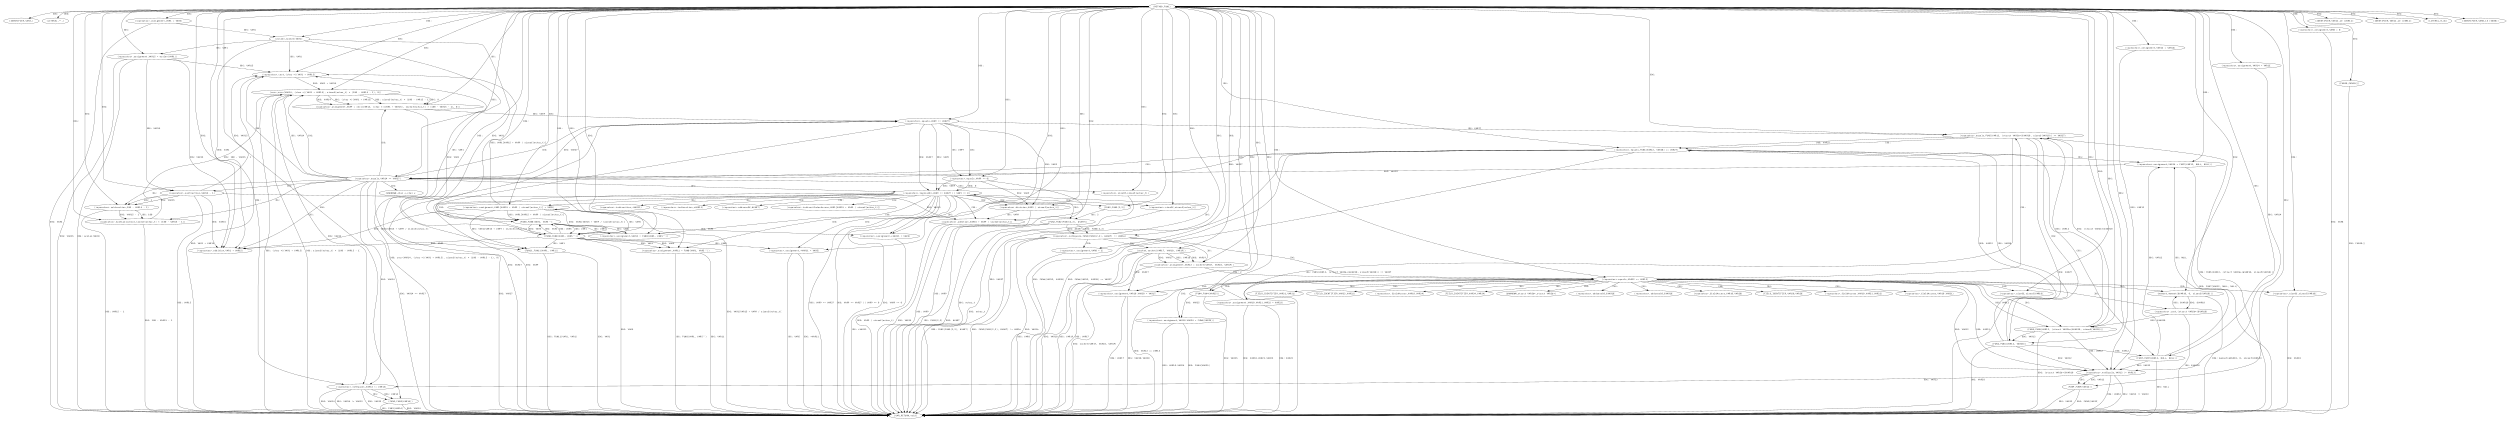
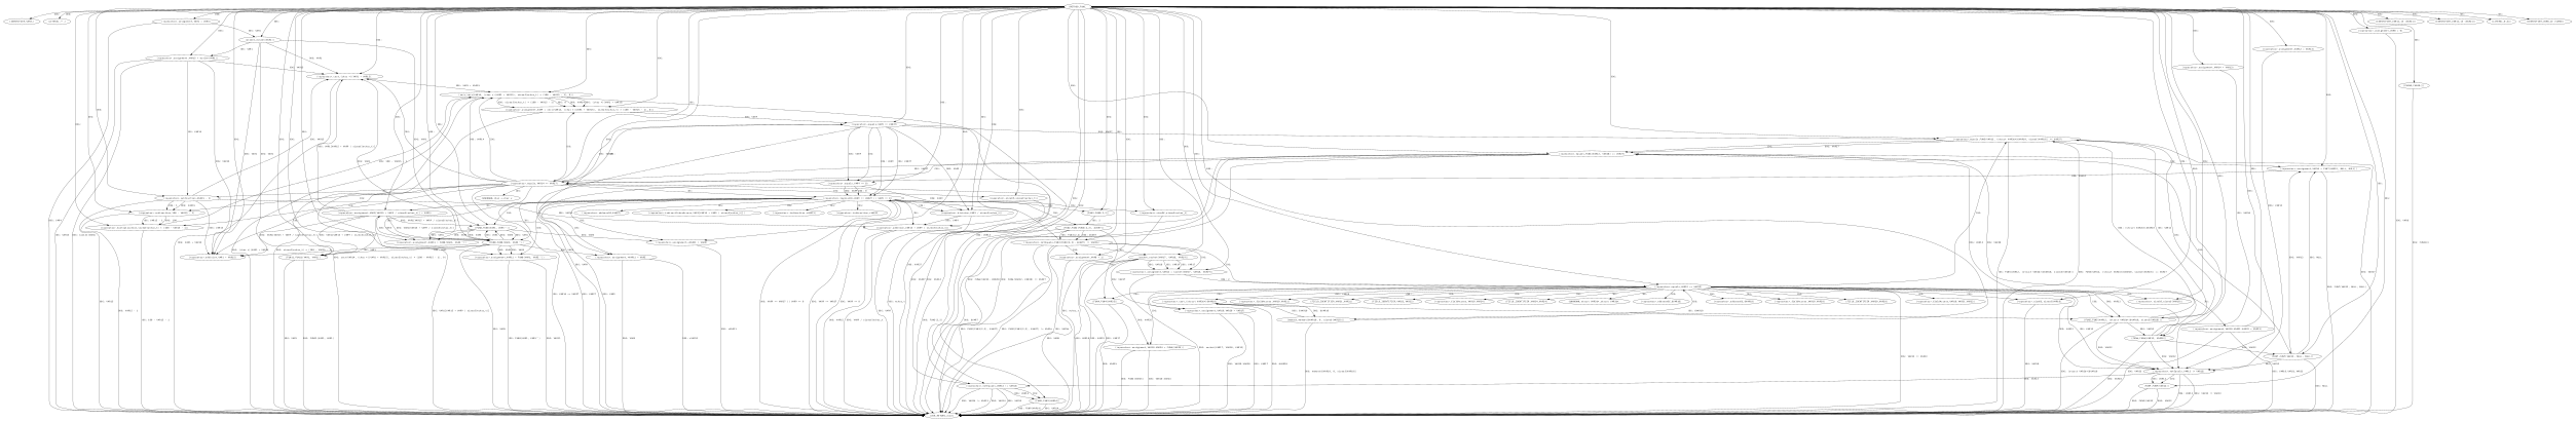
  digraph {
    fontname="IBM Plex Mono"
    node [fontname="IBM Plex Mono"]
    edge [fontname="IBM Plex Mono"]
    n1 [label="(METHOD,FUN1)"]
    n2 [label="(IDENTIFIER,VAR3,)"]
    n3 [label="(LITERAL,\"\",)"]
    n4 [label="(<operator>.assignment,VAR1 = VAR4)"]
    n5 [label="(<operator>.assignment,VAR8 = 0)"]
    n6 [label="(<operator>.assignment,VAR12 = VAR13)"]
    n7 [label="(<operator>.assignment,VAR14 = VAR13)"]
    n8 [label="(<operator>.assignment,VAR15 = wcslen(VAR1))"]
    n9 [label="(wcslen,wcslen(VAR1))"]
    n10 [label="(<operator>.notEquals,FUN2(FUN3(2,2), &VAR7) != VAR16)"]
    n11 [label="(FUN3,FUN3(2,2))"]
    n12 [label="(<operator>.assignment,VAR8 = 1)"]
    n13 [label="(<operator>.assignment,VAR12 = socket(VAR17, VAR18, VAR19))"]
    n14 [label="(socket,socket(VAR17, VAR18, VAR19))"]
    n15 [label="(<operator>.equals,VAR12 == VAR13)"]
    n16 [label="(memset,memset(&VAR10, 0, sizeof(VAR10)))"]
    n17 [label="(<operator>.sizeOf,sizeof(VAR10))"]
    n18 [label="(<operator>.assignment,VAR10.VAR20 = VAR17)"]
    n19 [label="(FUN4,FUN4(VAR25))"]
    n20 [label="(<operator>.equals,FUN5(VAR12, (struct VAR26*)&VAR10, sizeof(VAR10)) == VAR27)"]
    n21 [label="(FUN5,FUN5(VAR12, (struct VAR26*)&VAR10, sizeof(VAR10)))"]
    n22 [label="(<operator>.sizeOf,sizeof(VAR10))"]
    n23 [label="(<operator>.equals,FUN6(VAR12, VAR28) == VAR27)"]
    n24 [label="(FUN6,FUN6(VAR12, VAR28))"]
    n25 [label="(<operator>.assignment,VAR14 = FUN7(VAR12, NULL, NULL))"]
    n26 [label="(FUN7,FUN7(VAR12, NULL, NULL))"]
    n27 [label="(<operator>.equals,VAR14 == VAR27)"]
    n28 [label="(<operator>.assignment,VAR9 = recv(VAR14, (char *)(VAR1 + VAR15), sizeof(wchar_t) * (100 - VAR15 - 1), 0))"]
    n29 [label="(recv,recv(VAR14, (char *)(VAR1 + VAR15), sizeof(wchar_t) * (100 - VAR15 - 1), 0))"]
    n30 [label="(<operator>.cast,(char *)(VAR1 + VAR15))"]
    n31 [label="(<operator>.addition,VAR1 + VAR15)"]
    n32 [label="(<operator>.multiplication,sizeof(wchar_t) * (100 - VAR15 - 1))"]
    n33 [label="(<operator>.sizeOf,sizeof(wchar_t))"]
    n34 [label="(<operator>.subtraction,100 - VAR15 - 1)"]
    n35 [label="(<operator>.subtraction,VAR15 - 1)"]
    n36 [label="(<operator>.equals,VAR9 == VAR27)"]
    n37 [label="(<operator>.equals,VAR9 == 0)"]
    n38 [label="(<operator>.assignment,VAR1[VAR15 + VAR9 / sizeof(wchar_t)] = VAR5)"]
    n39 [label="(<operator>.addition,VAR15 + VAR9 / sizeof(wchar_t))"]
    n40 [label="(<operator>.division,VAR9 / sizeof(wchar_t))"]
    n41 [label="(<operator>.sizeOf,sizeof(wchar_t))"]
    n42 [label="(<operator>.assignment,VAR11 = FUN8(VAR1, VAR5''))"]
    n43 [label="(FUN8,FUN8(VAR1, VAR5''))"]
    n44 [label="(IDENTIFIER,VAR11,if (VAR11))"]
    n45 [label="(<operator>.assignment,*VAR11 = VAR5)"]
    n46 [label="(<operator>.assignment,VAR11 = FUN8(VAR1, VAR5''))"]
    n47 [label="(FUN8,FUN8(VAR1, VAR5''))"]
    n48 [label="(IDENTIFIER,VAR11,if (VAR11))"]
    n49 [label="(<operator>.assignment,*VAR11 = VAR5)"]
    n50 [label="(LITERAL,0,do)"]
    n51 [label="(<operator>.notEquals,VAR12 != VAR13)"]
    n52 [label="(FUN9,FUN9(VAR12))"]
    n53 [label="(<operator>.notEquals,VAR14 != VAR13)"]
    n54 [label="(FUN9,FUN9(VAR14))"]
    n55 [label="(IDENTIFIER,VAR8,if (VAR8))"]
    n56 [label="(FUN10,FUN10())"]
    n57 [label="(FUN11,FUN11(VAR1, VAR1))"]
    n58 [label="(VAR_RETURN,void)"]
    n59 [label="(<operator>.logicalOr,VAR9 == VAR27 || VAR9 == 0)"]
    n60 [label="(FUN2,FUN2(FUN3(2,2), &VAR7))"]
    n61 [label="(<operator>.assignment,VAR10.VAR21.VAR22 = VAR23)"]
    n62 [label="(<operator>.assignment,VAR10.VAR24 = FUN4(VAR25))"]
    n63 [label="(<operator>.cast,(struct VAR26*)&VAR10)"]
    n64 [label="(<operator>.addressOf,&VAR10)"]
    n65 [label="(<operator>.fieldAccess,VAR10.VAR20)"]
    n66 [label="(FIELD_IDENTIFIER,VAR20,VAR20)"]
    n67 [label="(<operator>.fieldAccess,VAR10.VAR21.VAR22)"]
    n68 [label="(<operator>.fieldAccess,VAR10.VAR21)"]
    n69 [label="(FIELD_IDENTIFIER,VAR21,VAR21)"]
    n70 [label="(FIELD_IDENTIFIER,VAR22,VAR22)"]
    n71 [label="(<operator>.fieldAccess,VAR10.VAR24)"]
    n72 [label="(FIELD_IDENTIFIER,VAR24,VAR24)"]
    n73 [label="(UNKNOWN,struct VAR26*,struct VAR26*)"]
    n74 [label="(<operator>.addressOf,&VAR10)"]
    n75 [label="(UNKNOWN,char *,char *)"]
    n76 [label="(<operator>.addressOf,&VAR7)"]
    n77 [label="(<operator>.indirectIndexAccess,VAR1[VAR15 + VAR9 / sizeof(wchar_t)])"]
    n78 [label="(<operator>.indirection,*VAR11)"]
    n79 [label="(<operator>.indirection,*VAR11)"]
    n1 -> n2 [label="DDG: "]
    n1 -> n3 [label="DDG: "]
    n1 -> n4 [label="DDG: "]
    n1 -> n5 [label="DDG: "]
    n1 -> n6 [label="DDG: "]
    n1 -> n7 [label="DDG: "]
    n1 -> n8 [label="DDG: "]
    n1 -> n9 [label="DDG: "]
    n1 -> n10 [label="DDG: "]
    n1 -> n11 [label="DDG: "]
    n1 -> n12 [label="DDG: "]
    n1 -> n13 [label="DDG: "]
    n1 -> n14 [label="DDG: "]
    n1 -> n15 [label="DDG: "]
    n1 -> n16 [label="DDG: "]
    n1 -> n17 [label="DDG: "]
-   n1 -> n18 [label="DDG: "]
-   n1 -> n19 [label="DDG: "]
+   n60 -> n19 [label="DDG: "]
    n1 -> n20 [label="DDG: "]
    n1 -> n21 [label="DDG: "]
    n1 -> n22 [label="DDG: "]
    n1 -> n23 [label="DDG: "]
    n1 -> n24 [label="DDG: "]
    n1 -> n25 [label="DDG: "]
    n1 -> n26 [label="DDG: "]
    n1 -> n27 [label="DDG: "]
    n1 -> n28 [label="DDG: "]
    n1 -> n29 [label="DDG: "]
    n1 -> n30 [label="DDG: "]
    n1 -> n31 [label="DDG: "]
    n1 -> n32 [label="DDG: "]
    n1 -> n33 [label="DDG: "]
    n1 -> n34 [label="DDG: "]
    n1 -> n35 [label="DDG: "]
    n1 -> n36 [label="DDG: "]
    n1 -> n37 [label="DDG: "]
    n1 -> n38 [label="DDG: "]
    n1 -> n39 [label="DDG: "]
    n1 -> n40 [label="DDG: "]
    n1 -> n41 [label="DDG: "]
    n1 -> n42 [label="DDG: "]
    n1 -> n43 [label="DDG: "]
    n1 -> n44 [label="DDG: "]
    n1 -> n45 [label="DDG: "]
    n1 -> n46 [label="DDG: "]
    n1 -> n47 [label="DDG: "]
    n1 -> n48 [label="DDG: "]
    n1 -> n49 [label="DDG: "]
    n1 -> n50 [label="DDG: "]
    n1 -> n51 [label="DDG: "]
    n1 -> n52 [label="DDG: "]
    n1 -> n53 [label="DDG: "]
    n1 -> n54 [label="DDG: "]
    n1 -> n55 [label="DDG: "]
    n1 -> n56 [label="DDG: "]
    n1 -> n57 [label="DDG: "]
    n4 -> n9 [label="DDG: VAR1"]
    n4 -> n58 [label="DDG: VAR4"]
    n5 -> n58 [label="DDG: VAR8"]
    n6 -> n51 [label="DDG: VAR12"]
    n7 -> n51 [label="DDG: VAR14"]
    n8 -> n30 [label="DDG: VAR15"]
    n8 -> n31 [label="DDG: VAR15"]
    n8 -> n35 [label="DDG: VAR15"]
    n8 -> n58 [label="DDG: VAR15"]
    n8 -> n58 [label="DDG: wcslen(VAR1)"]
    n9 -> n8 [label="DDG: VAR1"]
    n9 -> n30 [label="DDG: VAR1"]
    n9 -> n31 [label="DDG: VAR1"]
    n9 -> n43 [label="DDG: VAR1"]
    n9 -> n57 [label="DDG: VAR1"]
    n10 -> n12 [label="CDG: "]
    n10 -> n13 [label="CDG: "]
    n10 -> n14 [label="CDG: "]
    n10 -> n15 [label="CDG: "]
    n10 -> n58 [label="DDG: VAR16"]
    n10 -> n58 [label="DDG: FUN2(FUN3(2,2), &VAR7)"]
    n10 -> n58 [label="DDG: FUN2(FUN3(2,2), &VAR7) != VAR16"]
    n10 -> n59 [label="CDG: "]
    n11 -> n60 [label="DDG: 2"]
    n12 -> n58 [label="DDG: VAR8"]
    n13 -> n15 [label="DDG: 2"]
    n13 -> n58 [label="DDG: socket(VAR17, VAR18, VAR19)"]
    n14 -> n13 [label="DDG: VAR17"]
    n14 -> n13 [label="DDG: VAR18"]
    n14 -> n13 [label="DDG: VAR19"]
    n14 -> n18 [label="DDG: VAR17"]
    n14 -> n58 [label="DDG: VAR19"]
    n14 -> n58 [label="DDG: VAR17"]
    n14 -> n58 [label="DDG: VAR18"]
-   n15 -> n16 [label="CDG: "]
+   n16 -> n15 [label="CDG: "]
    n15 -> n17 [label="CDG: "]
    n15 -> n18 [label="CDG: "]
    n15 -> n19 [label="CDG: "]
    n15 -> n20 [label="CDG: "]
    n15 -> n21 [label="DDG: VAR12"]
    n15 -> n21 [label="CDG: "]
    n15 -> n22 [label="CDG: "]
    n15 -> n51 [label="DDG: VAR12"]
    n15 -> n51 [label="DDG: VAR13"]
    n15 -> n58 [label="DDG: VAR12 == VAR13"]
    n15 -> n61 [label="CDG: "]
    n15 -> n62 [label="CDG: "]
-   n15 -> n63 [label="CDG: "]
+   n15 -> n63 [label="DDG: VAR28"]
    n15 -> n64 [label="CDG: "]
    n15 -> n65 [label="CDG: "]
    n15 -> n66 [label="CDG: "]
    n15 -> n67 [label="CDG: "]
    n15 -> n68 [label="CDG: "]
    n15 -> n69 [label="CDG: "]
    n15 -> n70 [label="CDG: "]
    n15 -> n71 [label="CDG: "]
    n15 -> n72 [label="CDG: "]
    n15 -> n73 [label="CDG: "]
    n15 -> n74 [label="CDG: "]
    n16 -> n58 [label="DDG: memset(&VAR10, 0, sizeof(VAR10))"]
    n16 -> n63 [label="DDG: &VAR10"]
    n18 -> n58 [label="DDG: VAR17"]
    n18 -> n58 [label="DDG: VAR10.VAR20"]
    n19 -> n58 [label="DDG: VAR25"]
    n19 -> n62 [label="DDG: VAR25"]
    n20 -> n23 [label="DDG: VAR27"]
    n20 -> n23 [label="CDG: "]
    n20 -> n24 [label="CDG: "]
    n20 -> n58 [label="DDG: FUN5(VAR12, (struct VAR26*)&VAR10, sizeof(VAR10))"]
    n20 -> n58 [label="DDG: FUN5(VAR12, (struct VAR26*)&VAR10, sizeof(VAR10)) == VAR27"]
    n20 -> n58 [label="DDG: VAR27"]
    n21 -> n20 [label="DDG: VAR12"]
    n21 -> n20 [label="DDG: (struct VAR26*)&VAR10"]
    n21 -> n24 [label="DDG: VAR12"]
    n21 -> n51 [label="DDG: VAR12"]
    n21 -> n58 [label="DDG: (struct VAR26*)&VAR10"]
    n22 -> n58 [label="DDG: VAR10"]
    n23 -> n25 [label="CDG: "]
    n23 -> n26 [label="CDG: "]
    n23 -> n27 [label="DDG: VAR27"]
    n23 -> n27 [label="CDG: "]
    n23 -> n58 [label="DDG: VAR27"]
    n23 -> n58 [label="DDG: FUN6(VAR12, VAR28)"]
    n23 -> n58 [label="DDG: FUN6(VAR12, VAR28) == VAR27"]
    n24 -> n23 [label="DDG: VAR12"]
    n24 -> n23 [label="DDG: VAR28"]
    n24 -> n26 [label="DDG: VAR12"]
    n24 -> n51 [label="DDG: VAR12"]
    n24 -> n58 [label="DDG: VAR28"]
    n25 -> n27 [label="DDG: VAR14"]
    n25 -> n58 [label="DDG: FUN7(VAR12, NULL, NULL)"]
    n26 -> n25 [label="DDG: VAR12"]
    n26 -> n25 [label="DDG: NULL"]
    n26 -> n51 [label="DDG: VAR12"]
    n26 -> n58 [label="DDG: NULL"]
    n27 -> n28 [label="CDG: "]
    n27 -> n29 [label="DDG: VAR14"]
    n27 -> n29 [label="CDG: "]
    n27 -> n30 [label="CDG: "]
    n27 -> n31 [label="CDG: "]
    n27 -> n32 [label="CDG: "]
    n27 -> n33 [label="CDG: "]
    n27 -> n34 [label="CDG: "]
    n27 -> n35 [label="CDG: "]
    n27 -> n36 [label="DDG: VAR27"]
    n27 -> n36 [label="CDG: "]
-   n27 -> n53 [label="DDG: VAR14"]
+   n53 -> n27 [label="DDG: VAR14"]
    n27 -> n58 [label="DDG: VAR14 == VAR27"]
    n27 -> n58 [label="DDG: VAR27"]
    n27 -> n59 [label="CDG: "]
    n27 -> n75 [label="CDG: "]
    n28 -> n36 [label="DDG: VAR9"]
    n28 -> n58 [label="DDG: recv(VAR14, (char *)(VAR1 + VAR15), sizeof(wchar_t) * (100 - VAR15 - 1), 0)"]
    n29 -> n28 [label="DDG: VAR14"]
    n29 -> n28 [label="DDG: (char *)(VAR1 + VAR15)"]
    n29 -> n28 [label="DDG: sizeof(wchar_t) * (100 - VAR15 - 1)"]
    n29 -> n28 [label="DDG: 0"]
    n29 -> n53 [label="DDG: VAR14"]
    n29 -> n58 [label="DDG: (char *)(VAR1 + VAR15)"]
    n29 -> n58 [label="DDG: sizeof(wchar_t) * (100 - VAR15 - 1)"]
    n30 -> n29 [label="DDG: VAR1 + VAR15"]
    n30 -> n58 [label="DDG: VAR1 + VAR15"]
    n32 -> n29 [label="DDG: 100 - VAR15 - 1"]
    n32 -> n58 [label="DDG: 100 - VAR15 - 1"]
    n33 -> n58 [label="DDG: wchar_t"]
    n34 -> n32 [label="DDG: 100"]
    n34 -> n32 [label="DDG: VAR15 - 1"]
    n34 -> n58 [label="DDG: VAR15 - 1"]
    n35 -> n30 [label="DDG: VAR15"]
    n35 -> n31 [label="DDG: VAR15"]
    n35 -> n34 [label="DDG: VAR15"]
    n35 -> n34 [label="DDG: 1"]
    n35 -> n39 [label="DDG: VAR15"]
    n35 -> n58 [label="DDG: VAR15"]
    n36 -> n20 [label="DDG: VAR27"]
    n36 -> n37 [label="DDG: VAR9"]
    n36 -> n37 [label="CDG: "]
    n36 -> n40 [label="DDG: VAR9"]
    n36 -> n58 [label="DDG: VAR27"]
    n36 -> n58 [label="DDG: VAR9"]
    n36 -> n59 [label="DDG: VAR9"]
    n36 -> n59 [label="DDG: VAR27"]
    n37 -> n40 [label="DDG: VAR9"]
    n37 -> n58 [label="DDG: VAR9"]
    n37 -> n59 [label="DDG: VAR9"]
    n37 -> n59 [label="DDG: 0"]
    n38 -> n30 [label="DDG: VAR1[VAR15 + VAR9 / sizeof(wchar_t)]"]
    n38 -> n31 [label="DDG: VAR1[VAR15 + VAR9 / sizeof(wchar_t)]"]
    n38 -> n43 [label="DDG: VAR1[VAR15 + VAR9 / sizeof(wchar_t)]"]
    n38 -> n47 [label="DDG: VAR1[VAR15 + VAR9 / sizeof(wchar_t)]"]
    n38 -> n57 [label="DDG: VAR1[VAR15 + VAR9 / sizeof(wchar_t)]"]
    n38 -> n58 [label="DDG: VAR1[VAR15 + VAR9 / sizeof(wchar_t)]"]
    n39 -> n58 [label="DDG: VAR9 / sizeof(wchar_t)"]
    n39 -> n58 [label="DDG: VAR15"]
    n40 -> n39 [label="DDG: VAR9"]
    n40 -> n58 [label="DDG: VAR9"]
    n41 -> n58 [label="DDG: wchar_t"]
    n43 -> n42 [label="DDG: VAR1"]
    n43 -> n42 [label="DDG: VAR5"]
    n43 -> n45 [label="DDG: VAR5"]
    n43 -> n47 [label="DDG: VAR1"]
    n43 -> n47 [label="DDG: VAR5"]
    n45 -> n58 [label="DDG: *VAR11"]
    n46 -> n58 [label="DDG: FUN8(VAR1, VAR5'')"]
    n46 -> n58 [label="DDG: VAR11"]
    n47 -> n30 [label="DDG: VAR1"]
    n47 -> n31 [label="DDG: VAR1"]
    n47 -> n38 [label="DDG: VAR5"]
    n47 -> n43 [label="DDG: VAR1"]
    n47 -> n43 [label="DDG: VAR5"]
    n47 -> n46 [label="DDG: VAR1"]
    n47 -> n46 [label="DDG: VAR5"]
    n47 -> n49 [label="DDG: VAR5"]
    n47 -> n57 [label="DDG: VAR1"]
    n47 -> n58 [label="DDG: VAR5"]
    n49 -> n58 [label="DDG: *VAR11"]
    n49 -> n58 [label="DDG: VAR5"]
    n51 -> n52 [label="DDG: VAR12"]
    n51 -> n52 [label="CDG: "]
    n51 -> n53 [label="DDG: VAR13"]
    n51 -> n58 [label="DDG: VAR12"]
    n51 -> n58 [label="DDG: VAR12 != VAR13"]
    n52 -> n58 [label="DDG: VAR12"]
    n52 -> n58 [label="DDG: FUN9(VAR12)"]
    n53 -> n54 [label="DDG: VAR14"]
    n53 -> n54 [label="CDG: "]
    n53 -> n58 [label="DDG: VAR14 != VAR13"]
    n53 -> n58 [label="DDG: VAR14"]
    n53 -> n58 [label="DDG: VAR13"]
    n54 -> n58 [label="DDG: VAR14"]
    n54 -> n58 [label="DDG: FUN9(VAR14)"]
    n56 -> n58 [label="DDG: FUN10()"]
    n57 -> n58 [label="DDG: VAR1"]
    n57 -> n58 [label="DDG: FUN11(VAR1, VAR1)"]
    n59 -> n11 [label="CDG: "]
    n59 -> n38 [label="CDG: "]
    n59 -> n39 [label="CDG: "]
    n59 -> n40 [label="CDG: "]
    n59 -> n41 [label="CDG: "]
    n59 -> n42 [label="CDG: "]
    n59 -> n43 [label="CDG: "]
    n59 -> n45 [label="CDG: "]
    n59 -> n46 [label="CDG: "]
    n59 -> n47 [label="CDG: "]
    n59 -> n49 [label="CDG: "]
    n59 -> n58 [label="DDG: VAR9 == VAR27"]
    n59 -> n58 [label="DDG: VAR9 == 0"]
    n59 -> n58 [label="DDG: VAR9 == VAR27 || VAR9 == 0"]
    n59 -> n60 [label="CDG: "]
    n59 -> n76 [label="CDG: "]
    n59 -> n77 [label="CDG: "]
    n59 -> n78 [label="CDG: "]
    n59 -> n79 [label="CDG: "]
    n60 -> n10 [label="DDG: FUN3(2,2)"]
    n60 -> n10 [label="DDG: &VAR7"]
    n60 -> n58 [label="DDG: FUN3(2,2)"]
    n60 -> n58 [label="DDG: &VAR7"]
    n61 -> n1 [label="DDG: "]
    n61 -> n58 [label="DDG: VAR10.VAR21.VAR22"]
    n61 -> n58 [label="DDG: VAR23"]
    n62 -> n58 [label="DDG: FUN4(VAR25)"]
    n62 -> n58 [label="DDG: VAR10.VAR24"]
    n63 -> n16 [label="DDG: &VAR10"]
    n63 -> n21 [label="DDG: &VAR10"]
    n63 -> n58 [label="DDG: &VAR10"]
  }
